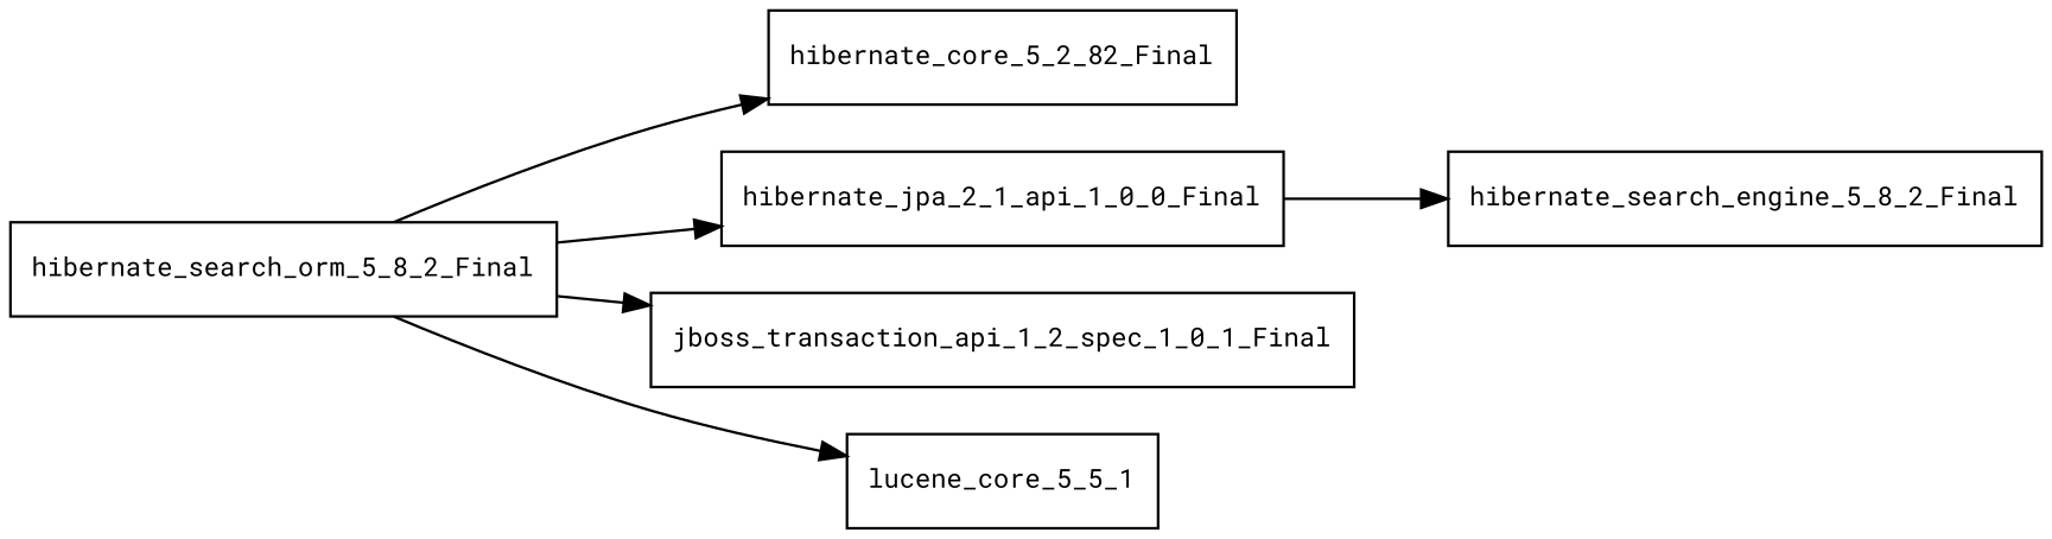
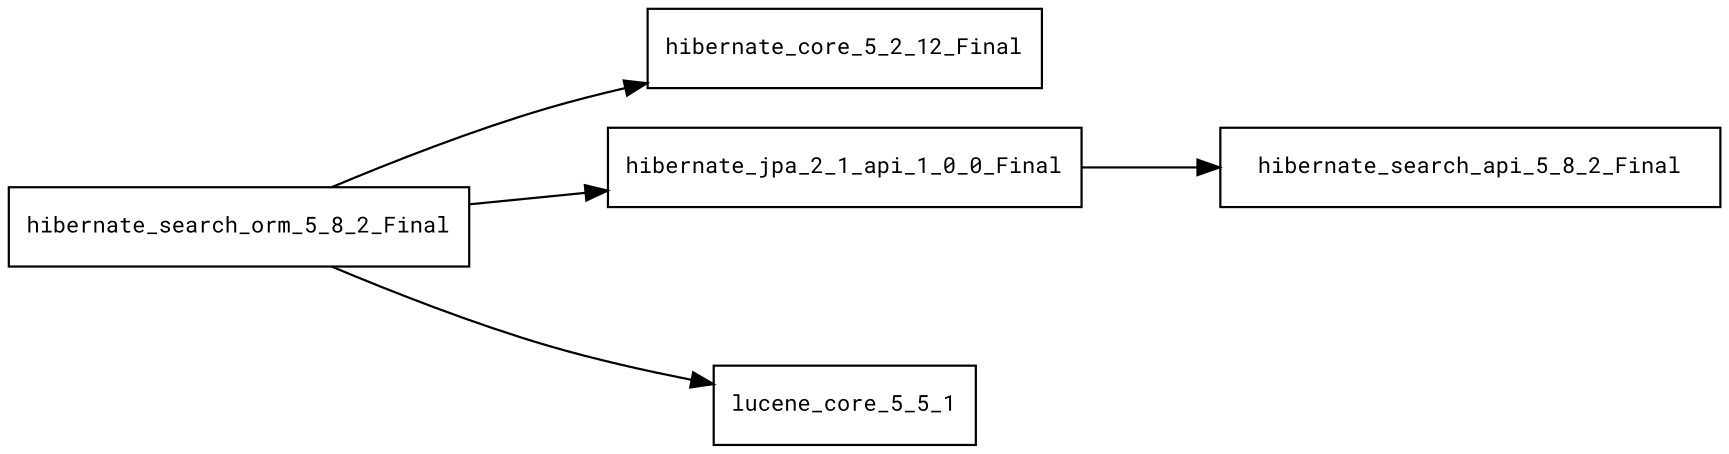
  digraph {
    fontname="Roboto Mono"
    rankdir=LR
    node [fontname="Roboto Mono" fontsize=10.0 shape=box]
    edge [fontname="Roboto Mono"]
    hibernate_search_orm_5_8_2_Final
-   hibernate_core_5_2_12_Final [label=hibernate_core_5_2_82_Final]
+   hibernate_core_5_2_12_Final
    hibernate_jpa_2_1_api_1_0_0_Final
-   jboss_transaction_api_1_2_spec_1_0_1_Final
    n5 [label=lucene_core_5_5_1]
-   hibernate_search_engine_5_8_2_Final
+   hibernate_search_engine_5_8_2_Final [label=hibernate_search_api_5_8_2_Final]
    hibernate_search_orm_5_8_2_Final -> hibernate_core_5_2_12_Final
    hibernate_search_orm_5_8_2_Final -> hibernate_jpa_2_1_api_1_0_0_Final
-   hibernate_search_orm_5_8_2_Final -> jboss_transaction_api_1_2_spec_1_0_1_Final
    hibernate_search_orm_5_8_2_Final -> n5
    hibernate_jpa_2_1_api_1_0_0_Final -> hibernate_search_engine_5_8_2_Final
  }
